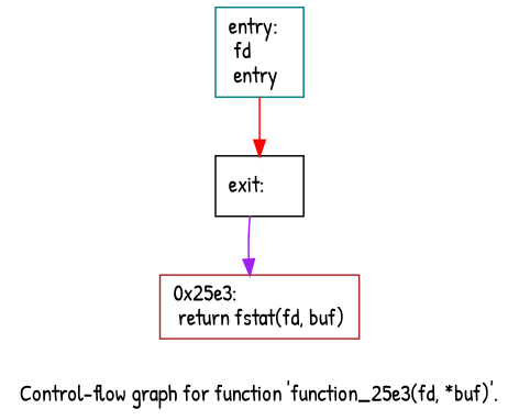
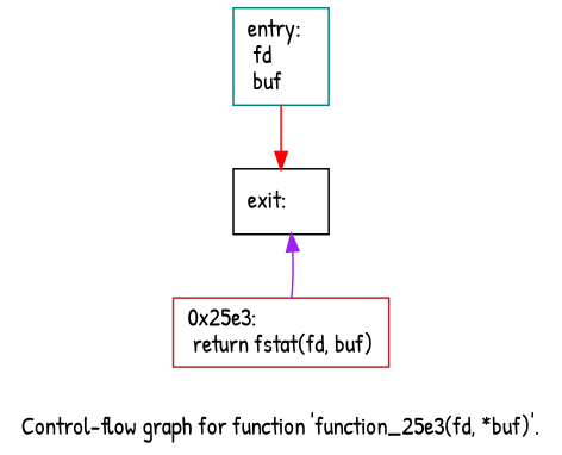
  digraph {
    fontname="Patrick Hand"
    label="Control-flow graph for function 'function_25e3(fd, *buf)'."
    node [fontname="Patrick Hand" shape=record]
    edge [fontname="Patrick Hand" style=solid]
-   n1 [color=teal label="{entry:\l  fd\l  entry\l}"]
+   n1 [color=teal label="{entry:\l  fd\l  buf\l}"]
    n2 [color=black label="{exit:\l}"]
    n3 [color=brown label="{0x25e3:\l  return fstat(fd, buf)\l}"]
    n1 -> n2 [color=red]
-   n2 -> n3 [color=purple]
+   n3 -> n2 [color=purple]
  }
